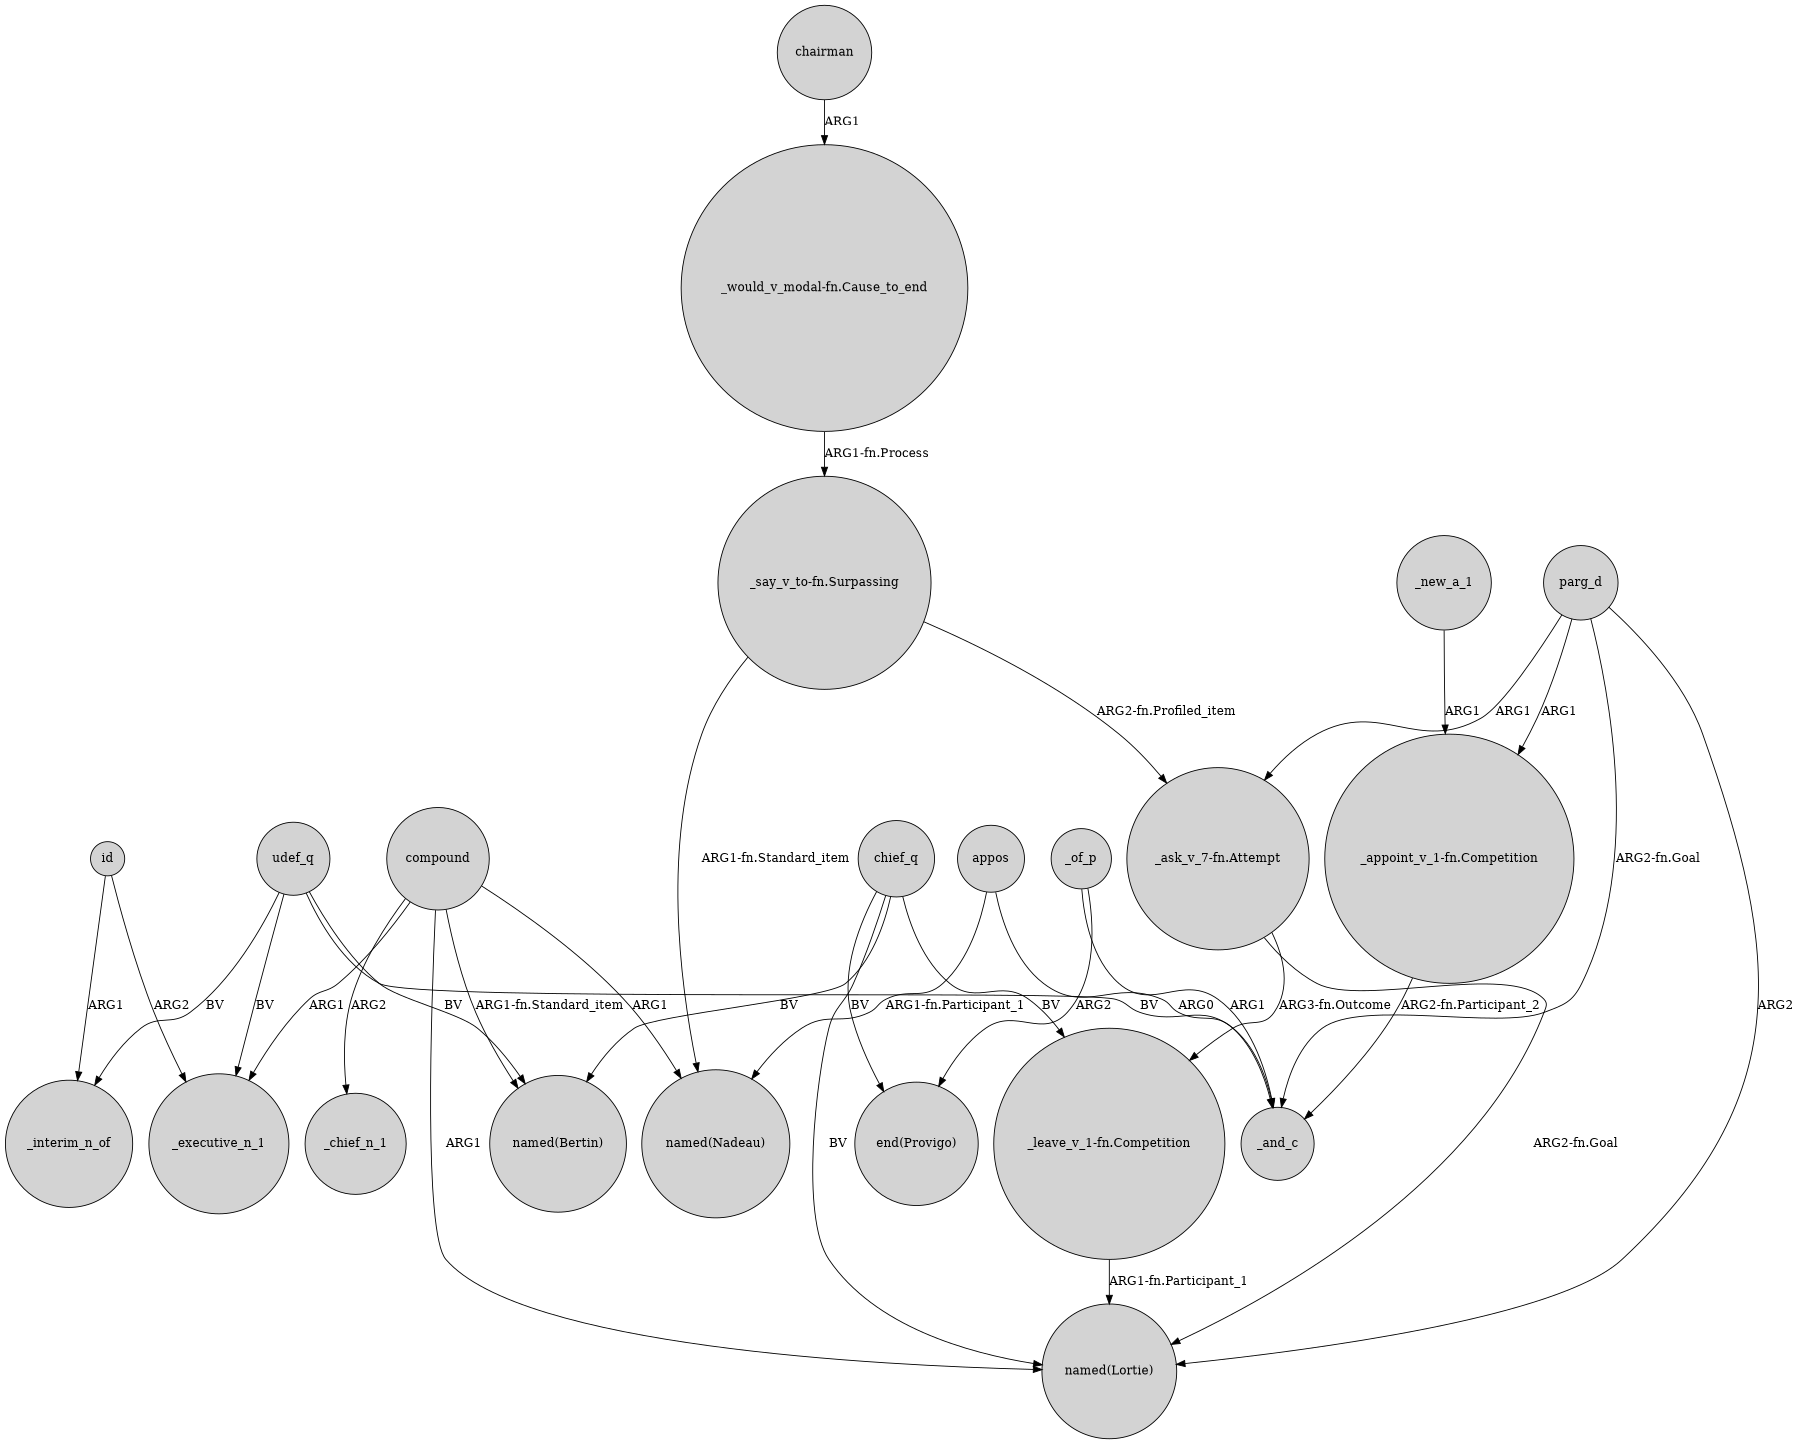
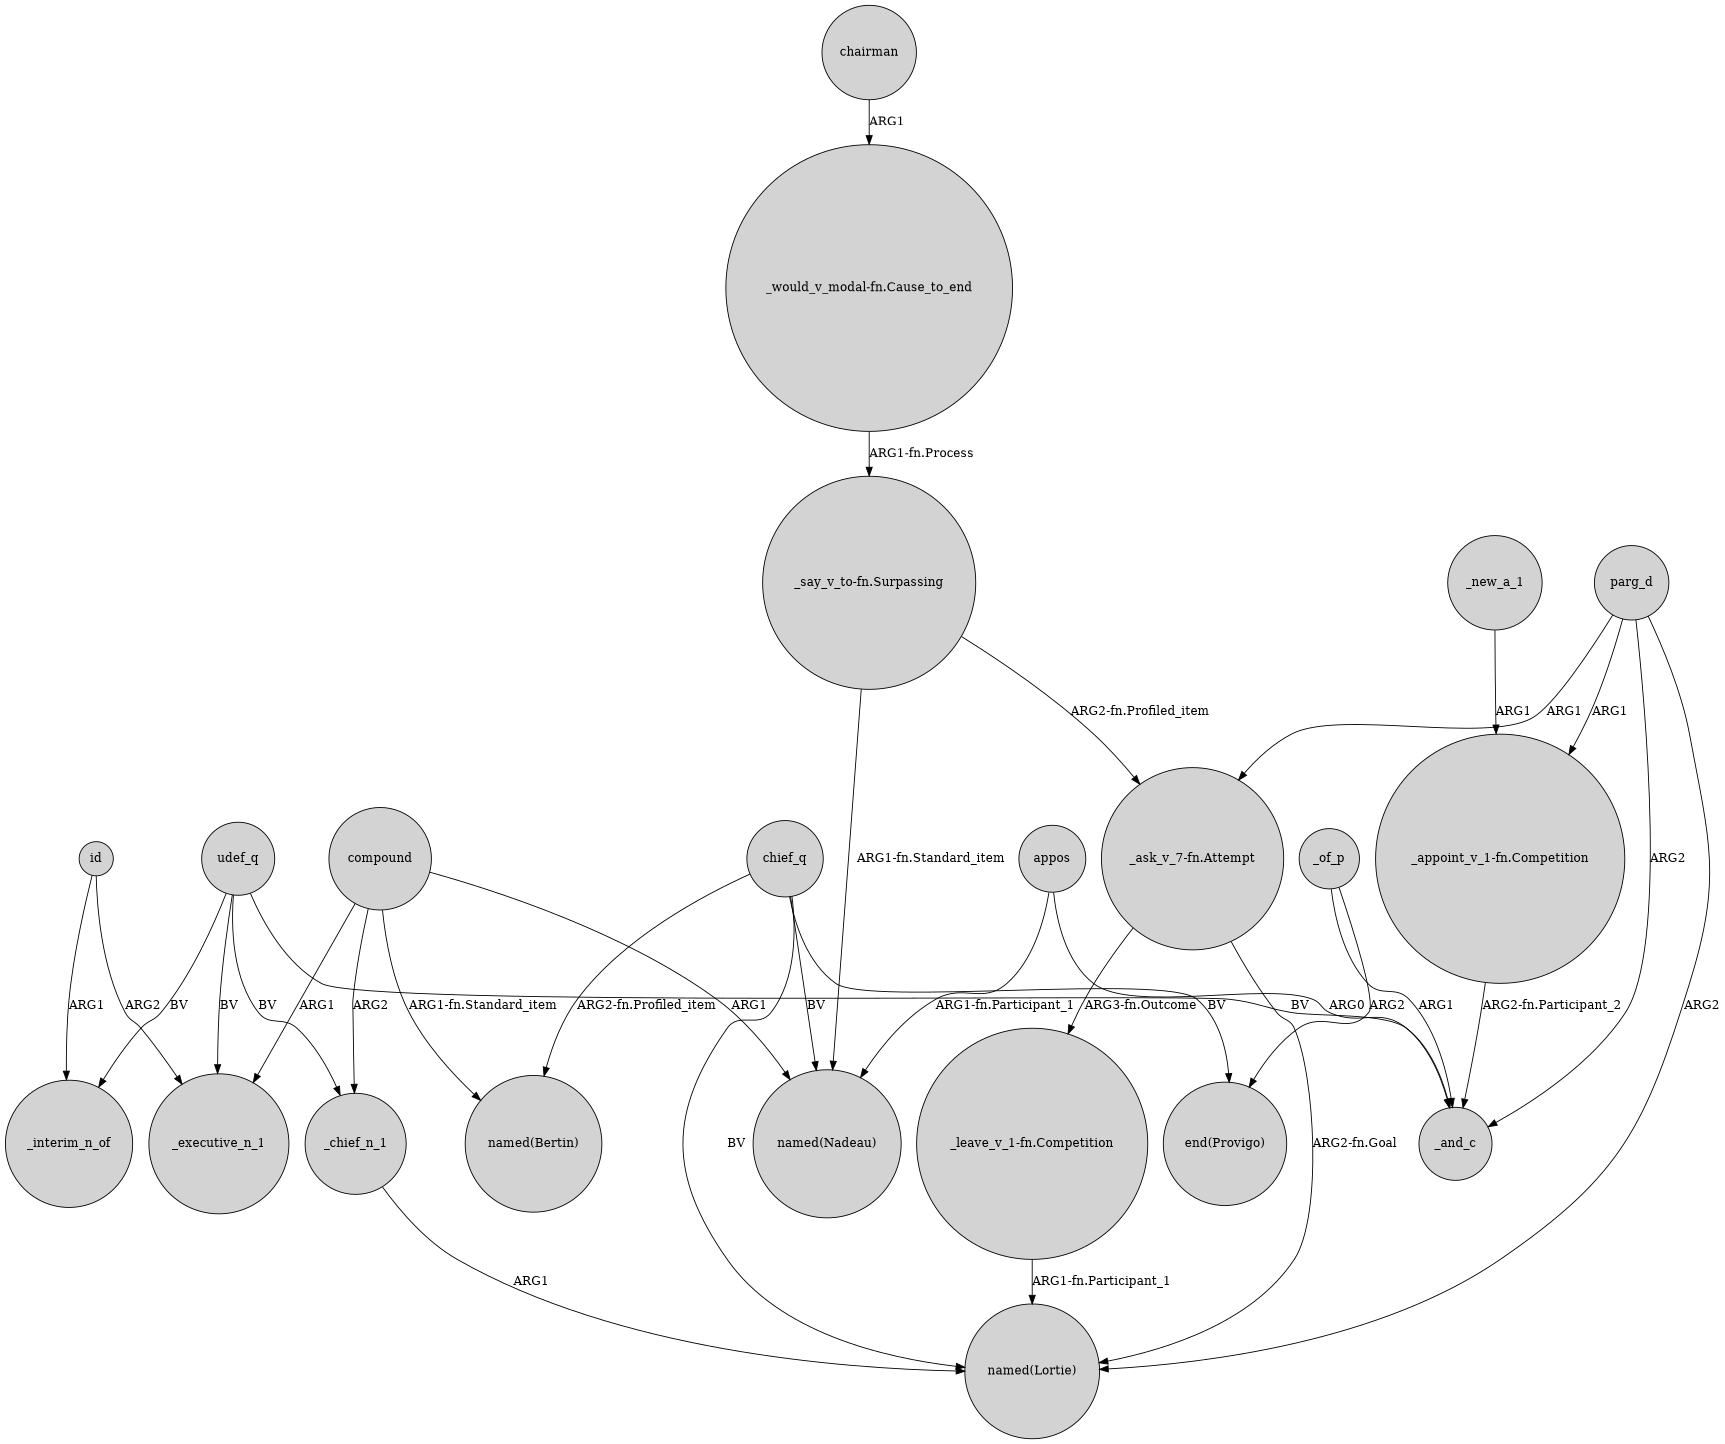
  digraph {
    node [shape=circle style=filled]
    n1 [label=_interim_n_of]
    id
    _executive_n_1
    n4 [label=chief_q]
    "named(Bertin)"
    "named(Nadeau)"
    "named(Lortie)"
    n8 [label="end(Provigo)"]
    "_say_v_to-fn.Surpassing"
    n10 [label="_ask_v_7-fn.Attempt"]
    "_leave_v_1-fn.Competition"
    compound
    _chief_n_1
    appos
    _and_c
    udef_q
    parg_d
    "_appoint_v_1-fn.Competition"
    _of_p
    _new_a_1
    "_would_v_modal-fn.Cause_to_end"
    n22 [label=chairman]
    id -> n1 [label=ARG1]
    id -> _executive_n_1 [label=ARG2]
-   n4 -> "named(Bertin)" [label=BV]
-   n4 -> "_leave_v_1-fn.Competition" [label=BV]
+   n4 -> "named(Bertin)" [label="ARG2-fn.Profiled_item"]
+   n4 -> "named(Nadeau)" [label=BV]
    n4 -> "named(Lortie)" [label=BV]
    n4 -> n8 [label=BV]
    "_say_v_to-fn.Surpassing" -> "named(Nadeau)" [label="ARG1-fn.Standard_item"]
    "_say_v_to-fn.Surpassing" -> n10 [label="ARG2-fn.Profiled_item"]
    n10 -> "named(Lortie)" [label="ARG2-fn.Goal"]
    n10 -> "_leave_v_1-fn.Competition" [label="ARG3-fn.Outcome"]
    "_leave_v_1-fn.Competition" -> "named(Lortie)" [label="ARG1-fn.Participant_1"]
    compound -> _executive_n_1 [label=ARG1]
    compound -> "named(Bertin)" [label="ARG1-fn.Standard_item"]
    compound -> "named(Nadeau)" [label=ARG1]
-   compound -> "named(Lortie)" [label=ARG1]
+   _chief_n_1 -> "named(Lortie)" [label=ARG1]
    compound -> _chief_n_1 [label=ARG2]
    appos -> "named(Nadeau)" [label="ARG1-fn.Participant_1"]
    appos -> _and_c [label=ARG0]
    udef_q -> n1 [label=BV]
    udef_q -> _executive_n_1 [label=BV]
-   udef_q -> "named(Bertin)" [label=BV]
+   udef_q -> _chief_n_1 [label=BV]
    udef_q -> _and_c [label=BV]
    parg_d -> "named(Lortie)" [label=ARG2]
    parg_d -> n10 [label=ARG1]
-   parg_d -> _and_c [label="ARG2-fn.Goal"]
+   parg_d -> _and_c [label=ARG2]
    parg_d -> "_appoint_v_1-fn.Competition" [label=ARG1]
    "_appoint_v_1-fn.Competition" -> _and_c [label="ARG2-fn.Participant_2"]
    _of_p -> n8 [label=ARG2]
    _of_p -> _and_c [label=ARG1]
    _new_a_1 -> "_appoint_v_1-fn.Competition" [label=ARG1]
    "_would_v_modal-fn.Cause_to_end" -> "_say_v_to-fn.Surpassing" [label="ARG1-fn.Process"]
    n22 -> "_would_v_modal-fn.Cause_to_end" [label=ARG1]
  }
